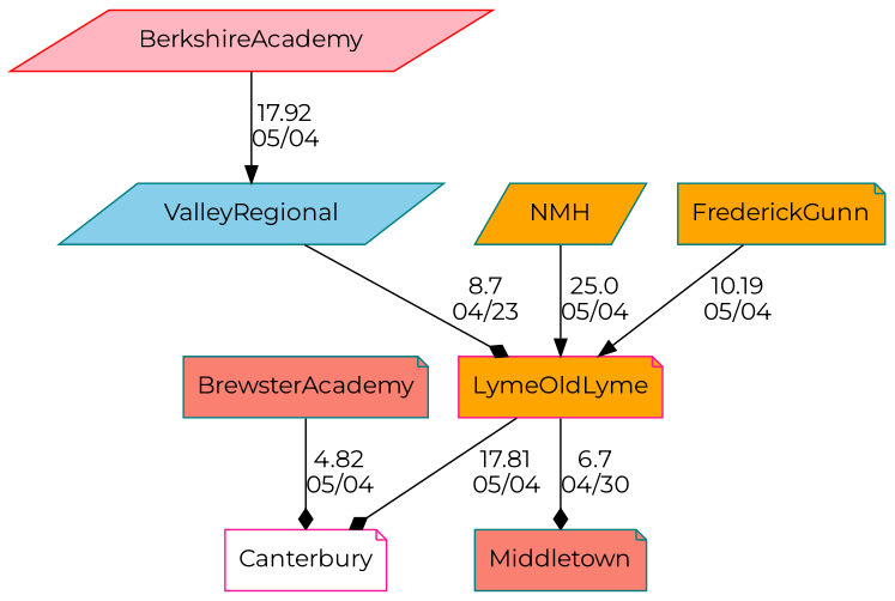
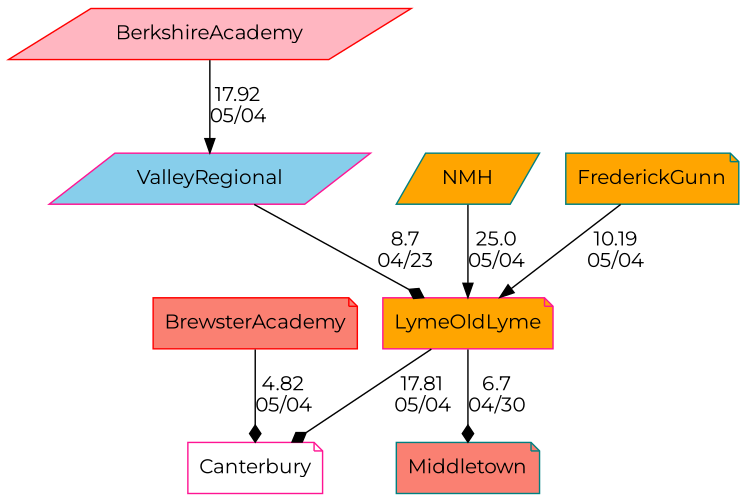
  digraph {
    fontname=Montserrat
    node [color=teal fillcolor=orange fontname=Montserrat shape=note style=filled]
    edge [arrowhead=diamond fontname=Montserrat random=random weight=83]
    Middletown [fillcolor=salmon]
    Canterbury [color=deeppink fillcolor=white]
-   BrewsterAcademy [fillcolor=salmon]
+   BrewsterAcademy [color=red fillcolor=salmon]
    LymeOldLyme [color=deeppink]
    BerkshireAcademy [color=red fillcolor=lightpink shape=parallelogram]
-   ValleyRegional [fillcolor=skyblue shape=parallelogram]
+   ValleyRegional [color=deeppink fillcolor=skyblue shape=parallelogram]
    NMH [shape=parallelogram]
    FrederickGunn
    BrewsterAcademy -> Canterbury [label="4.82\n05/04" weight=96]
    LymeOldLyme -> Middletown [label="6.7\n04/30" weight=94]
    LymeOldLyme -> Canterbury [label="17.81\n05/04"]
    BerkshireAcademy -> ValleyRegional [arrowhead=normal label="17.92\n05/04"]
    ValleyRegional -> LymeOldLyme [label="8.7\n04/23" weight=92]
    NMH -> LymeOldLyme [arrowhead=normal label="25.0\n05/04" weight=75]
    FrederickGunn -> LymeOldLyme [arrowhead=normal label="10.19\n05/04" weight=90]
  }
